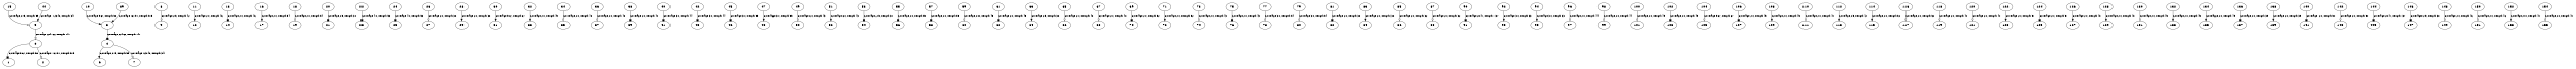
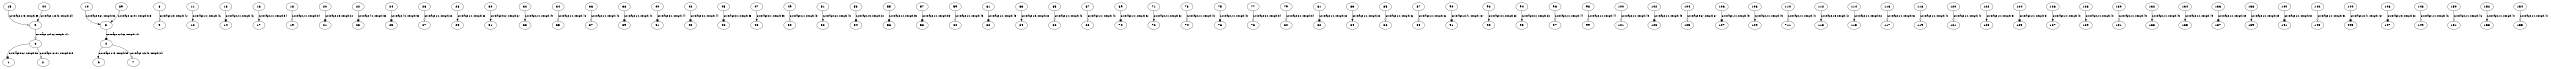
  strict digraph {
    edge [arrowhead=onormal fontsize=10]
    0
    1
    2
    3
    4
    6
    7
    5
    8
    9
    10
    11
    12
    13
    14
    15
    16
    17
    18
    19
    20
    21
    22
    23
    24
    25
    26
    27
    28
    29
    30
    31
    32
    33
    34
    35
    36
    37
    38
    39
    40
    41
    42
    43
    44
    45
    46
    47
    48
    49
    50
    51
    52
    53
    54
    55
    56
    57
    58
    59
    60
    61
    62
    63
    64
    65
    66
    67
    68
    69
    70
    71
    72
    73
    74
    75
    76
    77
    78
    79
    80
    81
    82
    83
    84
    85
    86
    87
    88
    89
    90
    91
    92
    93
    94
    95
    96
    97
    98
    99
    100
    101
    102
    103
    104
    105
    106
    107
    108
    109
    110
-   111
+   111 [label=711]
    112
    113
    114
    115
    116
    117
    118
    119
    120
    121
    122
    123
    124
    125
    126
    127
    128
    129
    130
    131
    132
    133
    134
    135
    136
    137
    138
    139
    140
    141
    142
    143
    n145 [label=445]
    144
    146
    147
    148
    149
    150
    151
    152
    153
    154
    155
    0 -> 1 [arrowhead=box label="Coverage 9.67, Length 58"]
    0 -> 2 [label="Coverage 161.91, Length 515"]
    3 -> 4 [arrowhead=box label="Coverage 224.62, Length 147"]
    4 -> 6 [arrowhead=normal label="Coverage 2.75, Length 59"]
    4 -> 7 [label="Coverage 123.48, Length 341"]
    5 -> 0 [label="Coverage 224.62, Length 147"]
    8 -> 9 [label="Coverage 2.5, Length 42"]
    10 -> 3 [arrowhead=normal label="Coverage 9.67, Length 58"]
    11 -> 12 [arrowhead=normal label="Coverage 2.0, Length 46"]
    13 -> 14 [arrowhead=box label="Coverage 2.0, Length 46"]
    15 -> 5 [label="Coverage 2.75, Length 59"]
    16 -> 17 [arrowhead=normal label="Coverage 2.0, Length 54"]
    18 -> 19 [label="Coverage 2.0, Length 54"]
    20 -> 21 [arrowhead=box label="Coverage 2.5, Length 30"]
    22 -> 23 [arrowhead=box label="Coverage 4.0, Length 53"]
    24 -> 25 [arrowhead=box label="Coverage 4.0, Length 53"]
    26 -> 27 [label="Coverage 2.0, Length 38"]
    28 -> 29 [arrowhead=normal label="Coverage 2.0, Length 38"]
    30 -> 31 [arrowhead=normal label="Coverage 9.67, Length 67"]
    32 -> 33 [arrowhead=normal label="Coverage 2.0, Length 49"]
    34 -> 35 [label="Coverage 2.0, Length 48"]
    36 -> 37 [label="Coverage 2.0, Length 48"]
    38 -> 39 [arrowhead=box label="Coverage 2.0, Length 40"]
    40 -> 41 [arrowhead=box label="Coverage 3.0, Length 44"]
    42 -> 43 [arrowhead=box label="Coverage 3.0, Length 44"]
    44 -> 5 [arrowhead=normal label="Coverage 123.48, Length 341"]
    45 -> 46 [arrowhead=box label="Coverage 3.0, Length 55"]
    47 -> 48 [arrowhead=normal label="Coverage 3.0, Length 55"]
    49 -> 50 [label="Coverage 6.0, Length 43"]
    51 -> 52 [arrowhead=normal label="Coverage 6.0, Length 43"]
    53 -> 54 [arrowhead=box label="Coverage 2.5, Length 30"]
    55 -> 56 [arrowhead=box label="Coverage 2.0, Length 55"]
    57 -> 58 [arrowhead=box label="Coverage 2.0, Length 55"]
    59 -> 60 [label="Coverage 2.0, Length 45"]
    61 -> 62 [arrowhead=box label="Coverage 2.0, Length 45"]
    63 -> 64 [arrowhead=normal label="Coverage 2.5, Length 38"]
    65 -> 66 [label="Coverage 2.0, Length 48"]
    67 -> 68 [label="Coverage 2.0, Length 48"]
    69 -> 70 [arrowhead=box label="Coverage 2.0, Length 52"]
    71 -> 72 [arrowhead=normal label="Coverage 2.0, Length 52"]
    73 -> 74 [label="Coverage 2.0, Length 43"]
    75 -> 76 [arrowhead=box label="Coverage 2.0, Length 43"]
    77 -> 78 [label="Coverage 3.0, Length 54"]
    79 -> 80 [label="Coverage 3.0, Length 54"]
    81 -> 82 [arrowhead=box label="Coverage 2.0, Length 38"]
    83 -> 84 [arrowhead=normal label="Coverage 2.0, Length 38"]
    85 -> 86 [label="Coverage 2.0, Length 32"]
    87 -> 88 [label="Coverage 2.0, Length 32"]
    89 -> 3 [arrowhead=normal label="Coverage 161.91, Length 515"]
    90 -> 91 [arrowhead=box label="Coverage 28.41, Length 137"]
    92 -> 93 [arrowhead=normal label="Coverage 3.0, Length 33"]
    94 -> 95 [arrowhead=normal label="Coverage 3.0, Length 33"]
    96 -> 97 [label="Coverage 2.0, Length 44"]
    98 -> 99 [label="Coverage 2.0, Length 44"]
    100 -> 101 [label="Coverage 2.0, Length 49"]
    102 -> 103 [arrowhead=box label="Coverage 2.0, Length 49"]
    104 -> 105 [label="Coverage 9.67, Length 67"]
    106 -> 107 [arrowhead=box label="Coverage 2.0, Length 45"]
    108 -> 109 [arrowhead=normal label="Coverage 2.0, Length 45"]
    110 -> 111 [label="Coverage 2.0, Length 40"]
    112 -> 113 [arrowhead=normal label="Coverage 2.5, Length 42"]
    114 -> 115 [arrowhead=normal label="Coverage 2.0, Length 52"]
    116 -> 117 [label="Coverage 2.0, Length 52"]
    118 -> 119 [label="Coverage 2.0, Length 40"]
    120 -> 121 [label="Coverage 2.0, Length 40"]
    122 -> 123 [arrowhead=normal label="Coverage 2.0, Length 51"]
    124 -> 125 [arrowhead=box label="Coverage 2.0, Length 51"]
    126 -> 127 [arrowhead=normal label="Coverage 2.0, Length 48"]
    128 -> 129 [arrowhead=normal label="Coverage 2.0, Length 48"]
    130 -> 131 [label="Coverage 2.0, Length 45"]
    132 -> 133 [arrowhead=normal label="Coverage 2.0, Length 45"]
    134 -> 135 [arrowhead=normal label="Coverage 2.0, Length 49"]
    136 -> 137 [arrowhead=box label="Coverage 2.0, Length 39"]
    138 -> 139 [arrowhead=normal label="Coverage 2.0, Length 39"]
    140 -> 141 [arrowhead=box label="Coverage 2.0, Length 50"]
    142 -> 143 [label="Coverage 2.0, Length 50"]
    144 -> n145 [arrowhead=box label="Coverage 28.41, Length 137"]
    146 -> 147 [arrowhead=box label="Coverage 2.5, Length 38"]
    148 -> 149 [label="Coverage 2.0, Length 46"]
    150 -> 151 [label="Coverage 2.0, Length 46"]
    152 -> 153 [arrowhead=normal label="Coverage 2.0, Length 40"]
    154 -> 155 [label="Coverage 2.0, Length 40"]
  }
